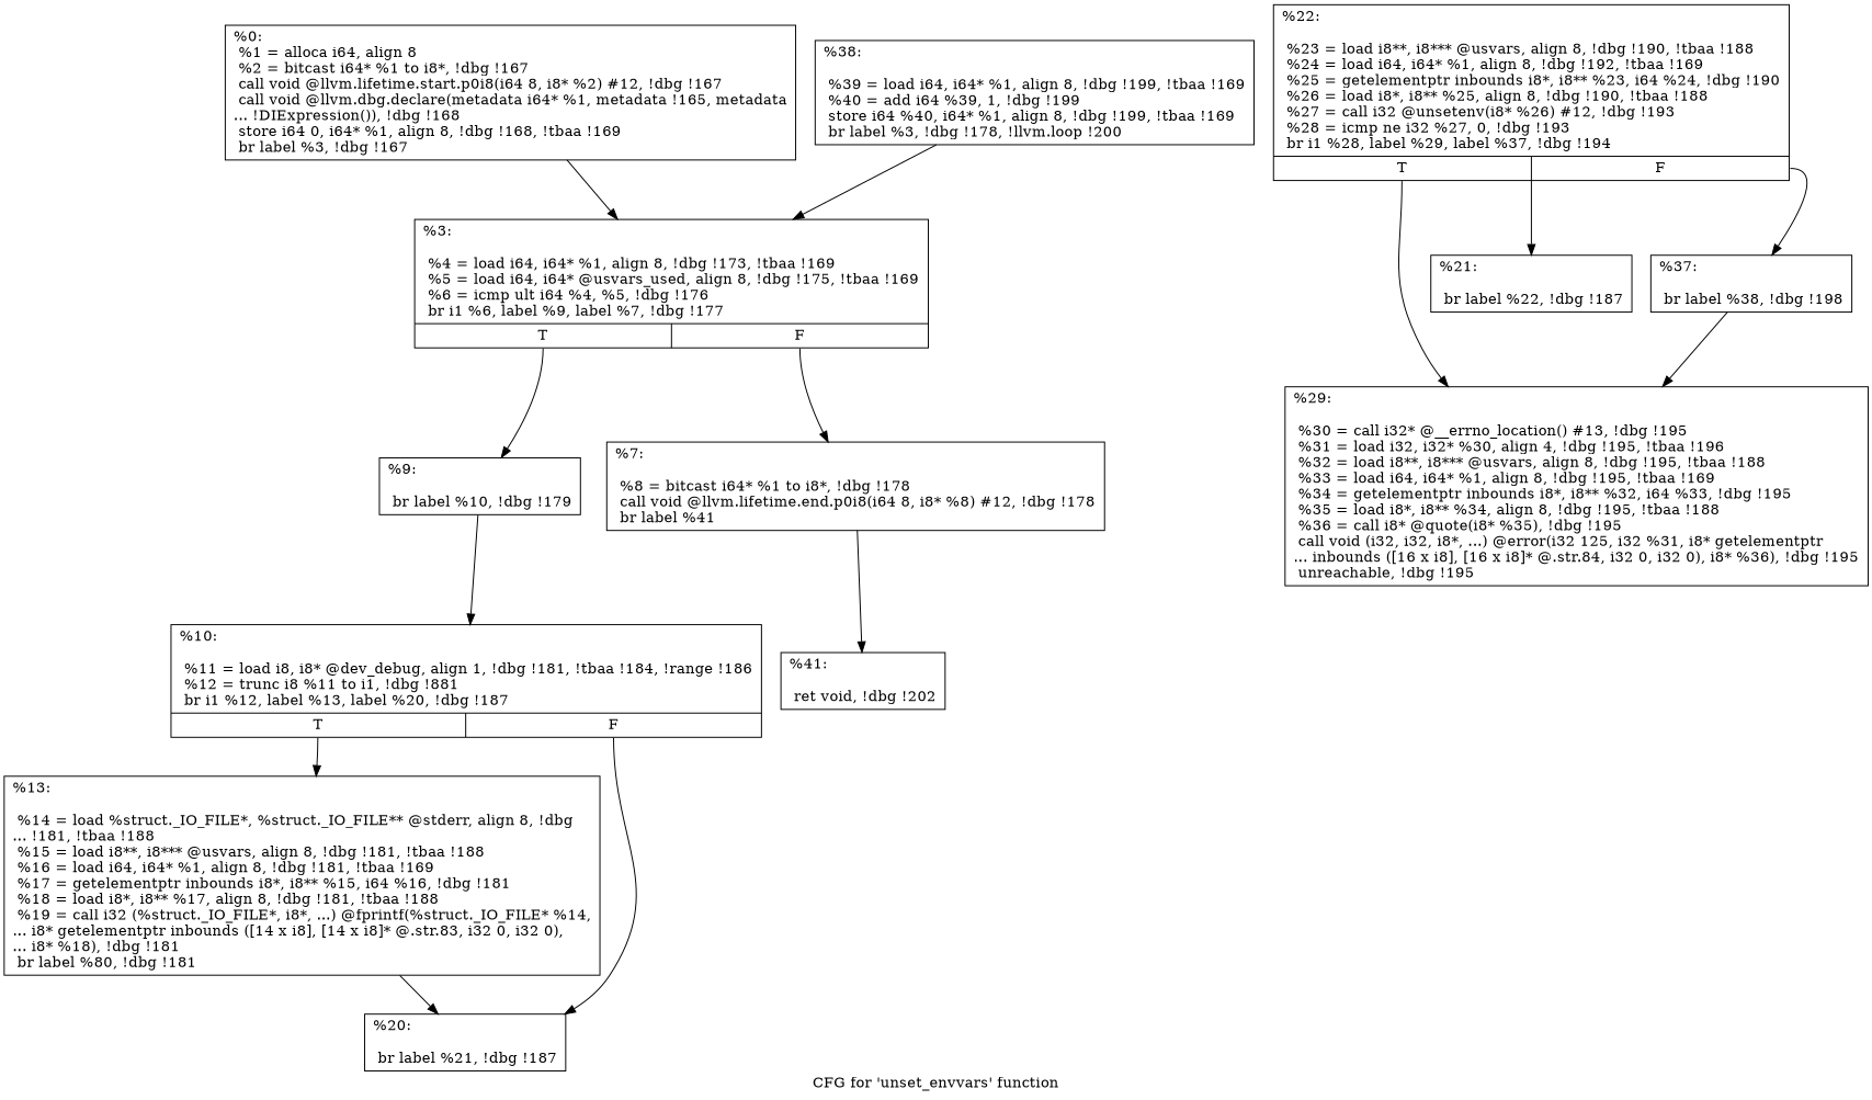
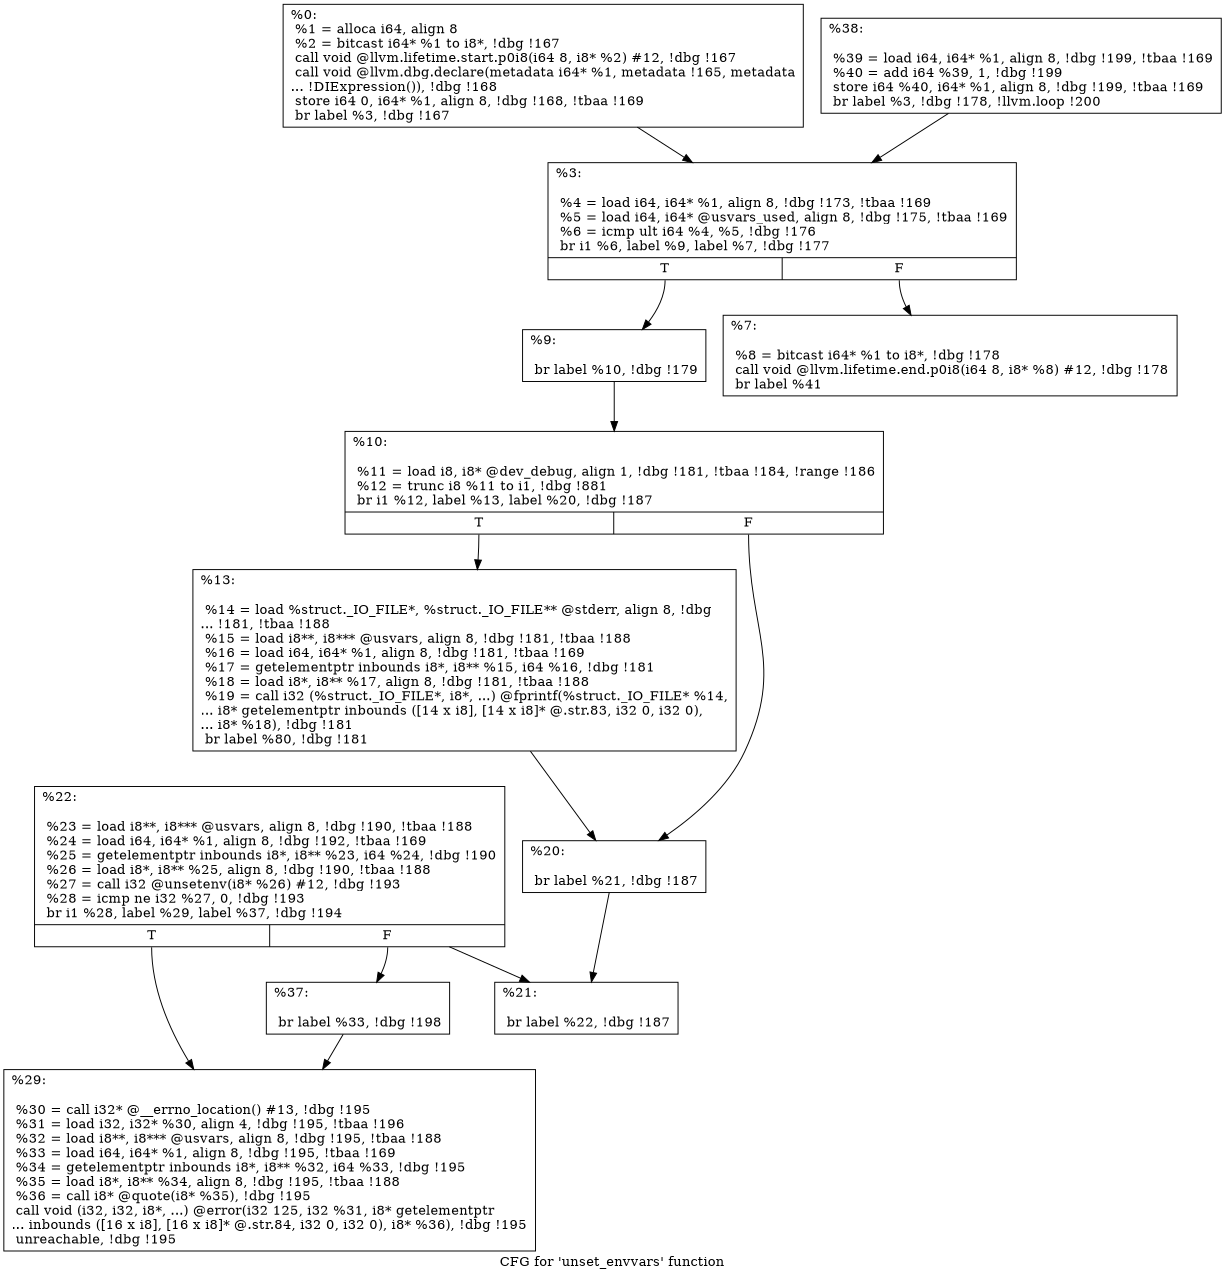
  digraph {
    label="CFG for 'unset_envvars' function"
    node [shape=record]
    n1 [label="{%0:\l  %1 = alloca i64, align 8\l  %2 = bitcast i64* %1 to i8*, !dbg !167\l  call void @llvm.lifetime.start.p0i8(i64 8, i8* %2) #12, !dbg !167\l  call void @llvm.dbg.declare(metadata i64* %1, metadata !165, metadata\l... !DIExpression()), !dbg !168\l  store i64 0, i64* %1, align 8, !dbg !168, !tbaa !169\l  br label %3, !dbg !167\l}"]
    n2 [label="{%3:\l\l  %4 = load i64, i64* %1, align 8, !dbg !173, !tbaa !169\l  %5 = load i64, i64* @usvars_used, align 8, !dbg !175, !tbaa !169\l  %6 = icmp ult i64 %4, %5, !dbg !176\l  br i1 %6, label %9, label %7, !dbg !177\l|{<s0>T|<s1>F}}"]
    n3 [label="{%9:\l\l  br label %10, !dbg !179\l}"]
    n4 [label="{%7:\l\l  %8 = bitcast i64* %1 to i8*, !dbg !178\l  call void @llvm.lifetime.end.p0i8(i64 8, i8* %8) #12, !dbg !178\l  br label %41\l}"]
    n5 [label="{%10:\l\l  %11 = load i8, i8* @dev_debug, align 1, !dbg !181, !tbaa !184, !range !186\l  %12 = trunc i8 %11 to i1, !dbg !881\l  br i1 %12, label %13, label %20, !dbg !187\l|{<s0>T|<s1>F}}"]
-   n6 [label="{%41:\l\l  ret void, !dbg !202\l}"]
    n7 [label="{%13:\l\l  %14 = load %struct._IO_FILE*, %struct._IO_FILE** @stderr, align 8, !dbg\l... !181, !tbaa !188\l  %15 = load i8**, i8*** @usvars, align 8, !dbg !181, !tbaa !188\l  %16 = load i64, i64* %1, align 8, !dbg !181, !tbaa !169\l  %17 = getelementptr inbounds i8*, i8** %15, i64 %16, !dbg !181\l  %18 = load i8*, i8** %17, align 8, !dbg !181, !tbaa !188\l  %19 = call i32 (%struct._IO_FILE*, i8*, ...) @fprintf(%struct._IO_FILE* %14,\l... i8* getelementptr inbounds ([14 x i8], [14 x i8]* @.str.83, i32 0, i32 0),\l... i8* %18), !dbg !181\l  br label %80, !dbg !181\l}"]
    n8 [label="{%20:\l\l  br label %21, !dbg !187\l}"]
    n9 [label="{%21:\l\l  br label %22, !dbg !187\l}"]
    n10 [label="{%22:\l\l  %23 = load i8**, i8*** @usvars, align 8, !dbg !190, !tbaa !188\l  %24 = load i64, i64* %1, align 8, !dbg !192, !tbaa !169\l  %25 = getelementptr inbounds i8*, i8** %23, i64 %24, !dbg !190\l  %26 = load i8*, i8** %25, align 8, !dbg !190, !tbaa !188\l  %27 = call i32 @unsetenv(i8* %26) #12, !dbg !193\l  %28 = icmp ne i32 %27, 0, !dbg !193\l  br i1 %28, label %29, label %37, !dbg !194\l|{<s0>T|<s1>F}}"]
    n11 [label="{%29:\l\l  %30 = call i32* @__errno_location() #13, !dbg !195\l  %31 = load i32, i32* %30, align 4, !dbg !195, !tbaa !196\l  %32 = load i8**, i8*** @usvars, align 8, !dbg !195, !tbaa !188\l  %33 = load i64, i64* %1, align 8, !dbg !195, !tbaa !169\l  %34 = getelementptr inbounds i8*, i8** %32, i64 %33, !dbg !195\l  %35 = load i8*, i8** %34, align 8, !dbg !195, !tbaa !188\l  %36 = call i8* @quote(i8* %35), !dbg !195\l  call void (i32, i32, i8*, ...) @error(i32 125, i32 %31, i8* getelementptr\l... inbounds ([16 x i8], [16 x i8]* @.str.84, i32 0, i32 0), i8* %36), !dbg !195\l  unreachable, !dbg !195\l}"]
-   n12 [label="{%37:\l\l  br label %38, !dbg !198\l}"]
+   n12 [label="{%37:\l\l  br label %33, !dbg !198\l}"]
    n13 [label="{%38:\l\l  %39 = load i64, i64* %1, align 8, !dbg !199, !tbaa !169\l  %40 = add i64 %39, 1, !dbg !199\l  store i64 %40, i64* %1, align 8, !dbg !199, !tbaa !169\l  br label %3, !dbg !178, !llvm.loop !200\l}"]
    n1 -> n2
    n2 -> n3 [tailport=s0]
    n2 -> n4 [tailport=s1]
    n3 -> n5
-   n4 -> n6
    n5 -> n7 [tailport=s0]
    n5 -> n8 [tailport=s1]
    n7 -> n8
+   n8 -> n9
    n10 -> n9
    n10 -> n11 [tailport=s0]
    n10 -> n12 [tailport=s1]
    n12 -> n11
    n13 -> n2
  }
